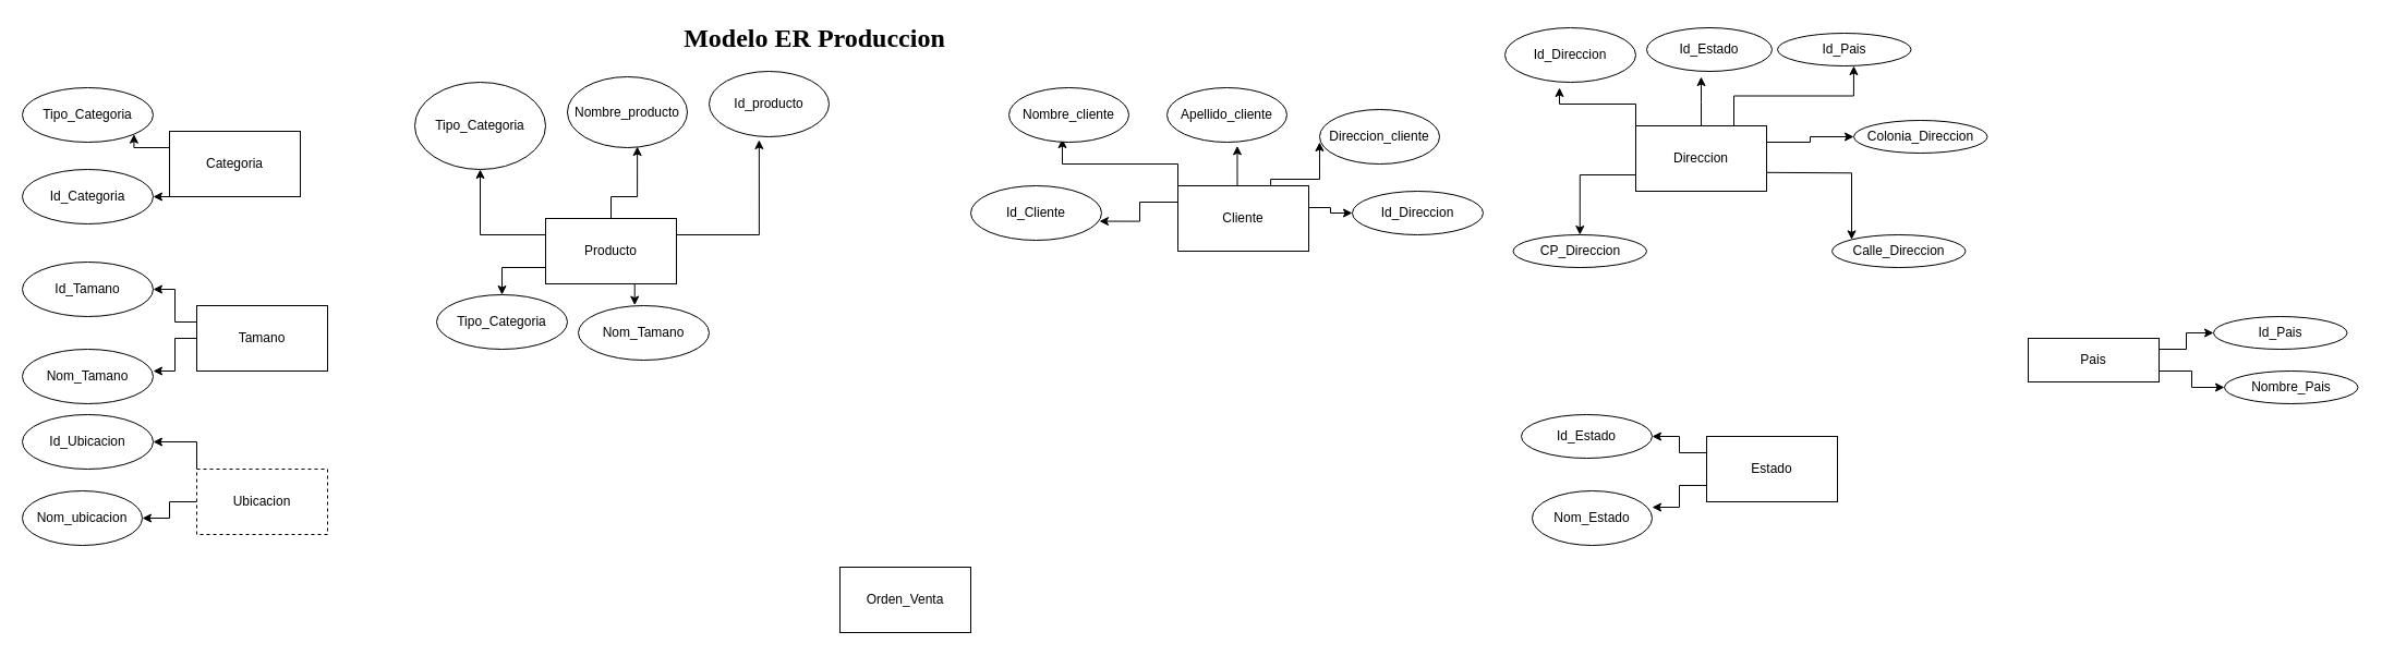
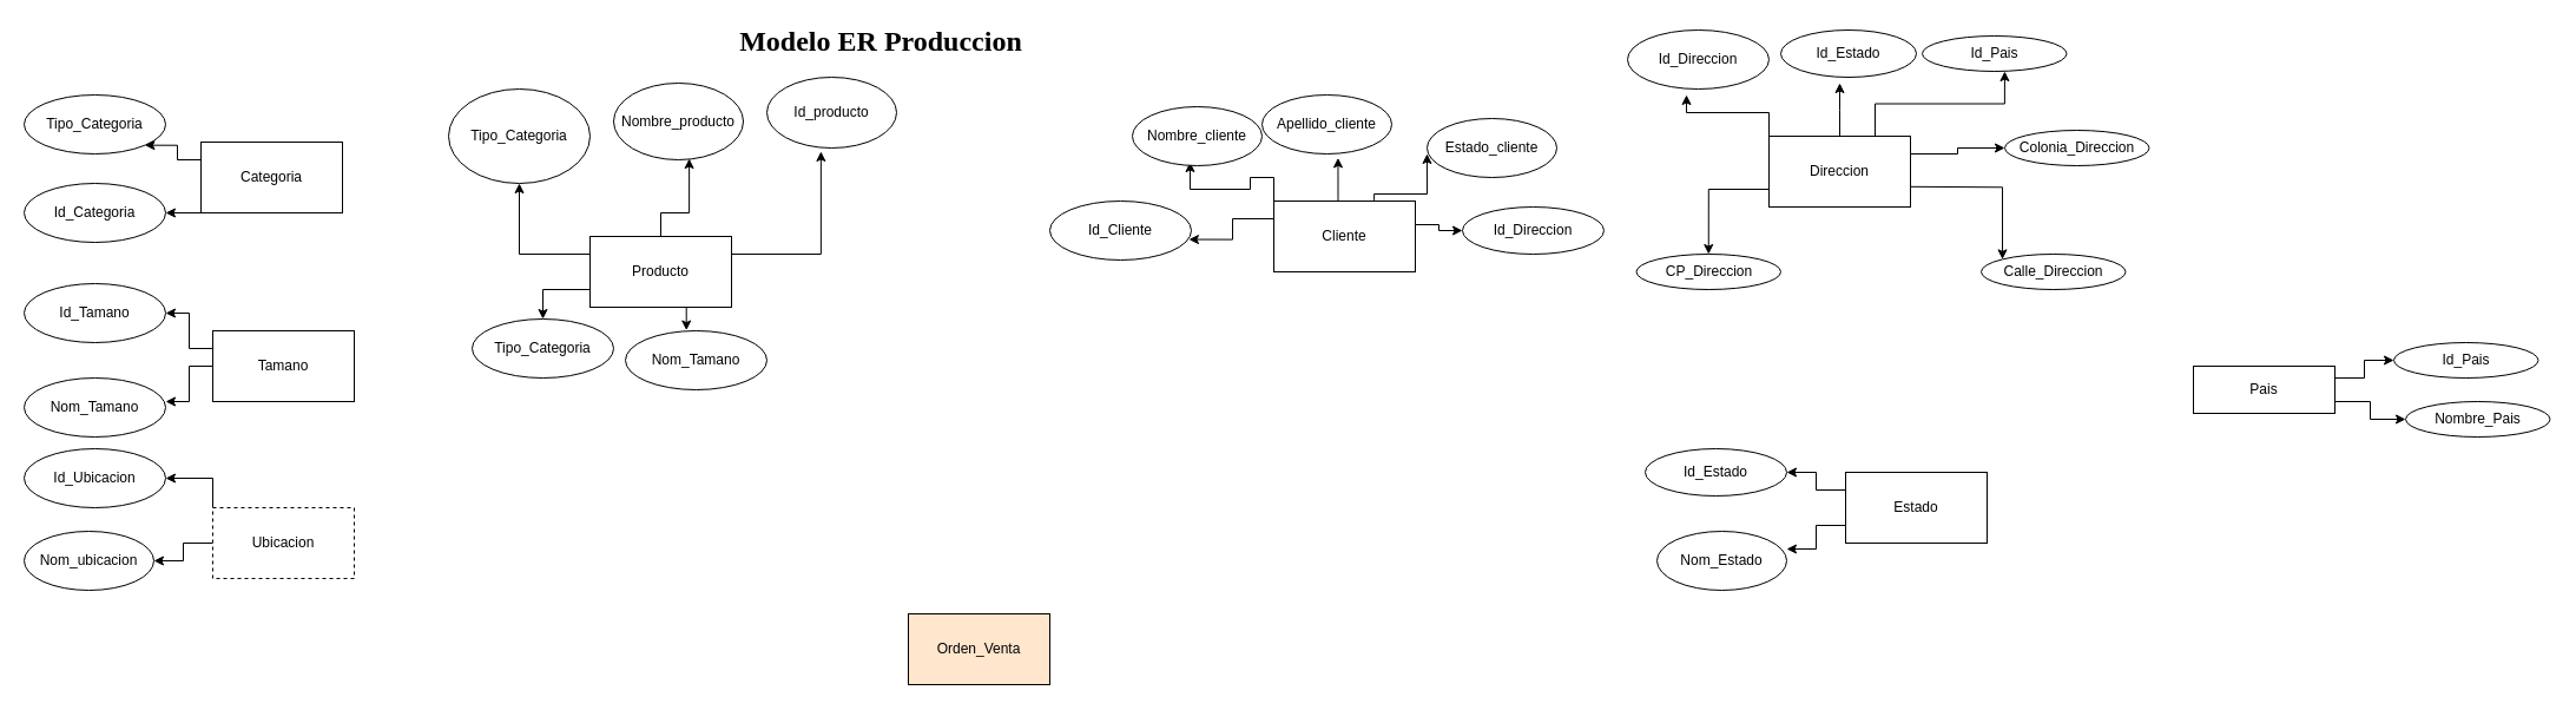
  <mxCell id="0" />
  <mxCell id="1" parent="0" />
  <mxCell id="2" style="edgeStyle=orthogonalEdgeStyle;rounded=0;orthogonalLoop=1;jettySize=auto;html=1;exitX=0;exitY=0;exitDx=0;exitDy=0;entryX=0.445;entryY=0.94;entryDx=0;entryDy=0;entryPerimeter=0;" parent="1" source="4" target="5" edge="1"><mxGeometry relative="1" as="geometry"><mxPoint x="1030" y="150" as="targetPoint" /></mxGeometry></mxCell>
  <mxCell id="3" style="edgeStyle=orthogonalEdgeStyle;rounded=0;orthogonalLoop=1;jettySize=auto;html=1;exitX=1;exitY=0;exitDx=0;exitDy=0;entryX=0;entryY=0.5;entryDx=0;entryDy=0;" edge="1" parent="1" source="4" target="48"><mxGeometry relative="1" as="geometry"><Array as="points"><mxPoint x="1220" y="190" /><mxPoint x="1220" y="195" /></Array></mxGeometry></mxCell>
  <mxCell id="4" value="Cliente" style="rounded=0;whiteSpace=wrap;html=1;" parent="1" vertex="1"><mxGeometry x="1080" y="170" width="120" height="60" as="geometry" /></mxCell>
- <mxCell id="5" value="Nombre_cliente" style="ellipse;whiteSpace=wrap;html=1;" parent="1" vertex="1"><mxGeometry x="925" y="80" width="110" height="50" as="geometry" /></mxCell>
+ <mxCell id="5" value="Nombre_cliente" style="ellipse;whiteSpace=wrap;html=1;" parent="1" vertex="1"><mxGeometry x="960" y="90" width="110" height="50" as="geometry" /></mxCell>
  <mxCell id="6" style="edgeStyle=orthogonalEdgeStyle;rounded=0;orthogonalLoop=1;jettySize=auto;html=1;exitX=0;exitY=0.25;exitDx=0;exitDy=0;entryX=0.5;entryY=1;entryDx=0;entryDy=0;" parent="1" source="8" target="18" edge="1"><mxGeometry relative="1" as="geometry" /></mxCell>
  <mxCell id="7" style="edgeStyle=orthogonalEdgeStyle;rounded=0;orthogonalLoop=1;jettySize=auto;html=1;exitX=0;exitY=0.75;exitDx=0;exitDy=0;entryX=0.5;entryY=0;entryDx=0;entryDy=0;" parent="1" source="8" target="32" edge="1"><mxGeometry relative="1" as="geometry" /></mxCell>
  <mxCell id="8" value="Producto" style="rounded=0;whiteSpace=wrap;html=1;" parent="1" vertex="1"><mxGeometry x="500" y="200" width="120" height="60" as="geometry" /></mxCell>
  <mxCell id="9" value="Apellido_cliente" style="ellipse;whiteSpace=wrap;html=1;" parent="1" vertex="1"><mxGeometry x="1070" y="80" width="110" height="50" as="geometry" /></mxCell>
- <mxCell id="10" value="Direccion_cliente" style="ellipse;whiteSpace=wrap;html=1;" parent="1" vertex="1"><mxGeometry x="1210" y="100" width="110" height="50" as="geometry" /></mxCell>
+ <mxCell id="10" value="Estado_cliente" style="ellipse;whiteSpace=wrap;html=1;" parent="1" vertex="1"><mxGeometry x="1210" y="100" width="110" height="50" as="geometry" /></mxCell>
  <mxCell id="11" style="edgeStyle=orthogonalEdgeStyle;rounded=0;orthogonalLoop=1;jettySize=auto;html=1;exitX=0.709;exitY=-0.01;exitDx=0;exitDy=0;entryX=0.045;entryY=0.72;entryDx=0;entryDy=0;entryPerimeter=0;exitPerimeter=0;" parent="1" source="4" edge="1"><mxGeometry relative="1" as="geometry"><mxPoint x="1165" y="184" as="sourcePoint" /><mxPoint x="1209.95" y="130" as="targetPoint" /><Array as="points"><mxPoint x="1165" y="164" /><mxPoint x="1210" y="164" /></Array></mxGeometry></mxCell>
  <mxCell id="12" style="edgeStyle=orthogonalEdgeStyle;rounded=0;orthogonalLoop=1;jettySize=auto;html=1;exitX=0.5;exitY=0;exitDx=0;exitDy=0;entryX=0.586;entryY=1.067;entryDx=0;entryDy=0;entryPerimeter=0;" parent="1" source="4" target="9" edge="1"><mxGeometry relative="1" as="geometry" /></mxCell>
  <mxCell id="13" value="Id_Cliente" style="ellipse;whiteSpace=wrap;html=1;" parent="1" vertex="1"><mxGeometry x="890" y="170" width="120" height="50" as="geometry" /></mxCell>
  <mxCell id="14" style="edgeStyle=orthogonalEdgeStyle;rounded=0;orthogonalLoop=1;jettySize=auto;html=1;exitX=0;exitY=0.25;exitDx=0;exitDy=0;entryX=0.983;entryY=0.651;entryDx=0;entryDy=0;entryPerimeter=0;" parent="1" source="4" target="13" edge="1"><mxGeometry relative="1" as="geometry" /></mxCell>
  <mxCell id="15" value="&lt;h1&gt;&lt;font face=&quot;Comic Sans MS&quot; style=&quot;font-size: 24px;&quot;&gt;Modelo ER Produccion&amp;nbsp;&lt;/font&gt;&lt;/h1&gt;" style="text;strokeColor=none;align=center;fillColor=none;html=1;verticalAlign=middle;whiteSpace=wrap;rounded=0;" parent="1" vertex="1"><mxGeometry x="600" y="20" width="300" height="30" as="geometry" /></mxCell>
  <mxCell id="16" value="Id_producto" style="ellipse;whiteSpace=wrap;html=1;" parent="1" vertex="1"><mxGeometry x="650" y="65" width="110" height="60" as="geometry" /></mxCell>
  <mxCell id="17" value="Nombre_producto" style="ellipse;whiteSpace=wrap;html=1;" parent="1" vertex="1"><mxGeometry x="520" y="70" width="110" height="65" as="geometry" /></mxCell>
  <mxCell id="18" value="Tipo_Categoria" style="ellipse;whiteSpace=wrap;html=1;" parent="1" vertex="1"><mxGeometry x="380" y="75" width="120" height="80" as="geometry" /></mxCell>
  <mxCell id="19" style="edgeStyle=orthogonalEdgeStyle;rounded=0;orthogonalLoop=1;jettySize=auto;html=1;exitX=1;exitY=0.25;exitDx=0;exitDy=0;entryX=0.417;entryY=1.05;entryDx=0;entryDy=0;entryPerimeter=0;" parent="1" source="8" target="16" edge="1"><mxGeometry relative="1" as="geometry" /></mxCell>
  <mxCell id="20" style="edgeStyle=orthogonalEdgeStyle;rounded=0;orthogonalLoop=1;jettySize=auto;html=1;exitX=0.5;exitY=0;exitDx=0;exitDy=0;entryX=0.583;entryY=0.985;entryDx=0;entryDy=0;entryPerimeter=0;" parent="1" source="8" target="17" edge="1"><mxGeometry relative="1" as="geometry"><Array as="points"><mxPoint x="584" y="180" /></Array></mxGeometry></mxCell>
  <mxCell id="21" style="edgeStyle=orthogonalEdgeStyle;rounded=0;orthogonalLoop=1;jettySize=auto;html=1;exitX=0;exitY=0.75;exitDx=0;exitDy=0;entryX=1;entryY=0.5;entryDx=0;entryDy=0;" parent="1" source="23" target="24" edge="1"><mxGeometry relative="1" as="geometry"><Array as="points"><mxPoint x="170" y="180" /></Array></mxGeometry></mxCell>
  <mxCell id="22" style="edgeStyle=orthogonalEdgeStyle;rounded=0;orthogonalLoop=1;jettySize=auto;html=1;exitX=0;exitY=0.25;exitDx=0;exitDy=0;entryX=1;entryY=1;entryDx=0;entryDy=0;" parent="1" source="23" target="25" edge="1"><mxGeometry relative="1" as="geometry" /></mxCell>
- <mxCell id="23" value="Categoria" style="rounded=0;whiteSpace=wrap;html=1;" parent="1" vertex="1"><mxGeometry x="155" y="120" width="120" height="60" as="geometry" /></mxCell>
+ <mxCell id="23" value="Categoria" style="rounded=0;whiteSpace=wrap;html=1;" parent="1" vertex="1"><mxGeometry x="170" y="120" width="120" height="60" as="geometry" /></mxCell>
  <mxCell id="24" value="Id_Categoria" style="ellipse;whiteSpace=wrap;html=1;" parent="1" vertex="1"><mxGeometry x="20" y="155" width="120" height="50" as="geometry" /></mxCell>
  <mxCell id="25" value="Tipo_&lt;span style=&quot;background-color: initial;&quot;&gt;Categoria&lt;/span&gt;" style="ellipse;whiteSpace=wrap;html=1;" parent="1" vertex="1"><mxGeometry x="20" y="80" width="120" height="50" as="geometry" /></mxCell>
  <mxCell id="26" value="Id_Tamano" style="ellipse;whiteSpace=wrap;html=1;" parent="1" vertex="1"><mxGeometry x="20" y="240" width="120" height="50" as="geometry" /></mxCell>
  <mxCell id="27" style="edgeStyle=orthogonalEdgeStyle;rounded=0;orthogonalLoop=1;jettySize=auto;html=1;exitX=0;exitY=0.25;exitDx=0;exitDy=0;" parent="1" source="28" target="26" edge="1"><mxGeometry relative="1" as="geometry" /></mxCell>
  <mxCell id="28" value="Tamano" style="rounded=0;whiteSpace=wrap;html=1;" parent="1" vertex="1"><mxGeometry x="180" y="280" width="120" height="60" as="geometry" /></mxCell>
  <mxCell id="29" value="Nom_Tamano" style="ellipse;whiteSpace=wrap;html=1;" parent="1" vertex="1"><mxGeometry x="20" y="320" width="120" height="50" as="geometry" /></mxCell>
  <mxCell id="30" style="edgeStyle=orthogonalEdgeStyle;rounded=0;orthogonalLoop=1;jettySize=auto;html=1;exitX=0;exitY=0.5;exitDx=0;exitDy=0;entryX=1;entryY=0.4;entryDx=0;entryDy=0;entryPerimeter=0;" parent="1" source="28" target="29" edge="1"><mxGeometry relative="1" as="geometry" /></mxCell>
  <mxCell id="31" value="Nom_Tamano" style="ellipse;whiteSpace=wrap;html=1;" parent="1" vertex="1"><mxGeometry x="530" y="280" width="120" height="50" as="geometry" /></mxCell>
  <mxCell id="32" value="Tipo_&lt;span style=&quot;background-color: initial;&quot;&gt;Categoria&lt;/span&gt;" style="ellipse;whiteSpace=wrap;html=1;" parent="1" vertex="1"><mxGeometry x="400" y="270" width="120" height="50" as="geometry" /></mxCell>
  <mxCell id="33" style="edgeStyle=orthogonalEdgeStyle;rounded=0;orthogonalLoop=1;jettySize=auto;html=1;exitX=0.75;exitY=1;exitDx=0;exitDy=0;entryX=0.431;entryY=-0.009;entryDx=0;entryDy=0;entryPerimeter=0;" parent="1" source="8" target="31" edge="1"><mxGeometry relative="1" as="geometry" /></mxCell>
  <mxCell id="34" style="edgeStyle=orthogonalEdgeStyle;rounded=0;orthogonalLoop=1;jettySize=auto;html=1;exitX=0;exitY=0;exitDx=0;exitDy=0;" edge="1" parent="1" source="36" target="37"><mxGeometry relative="1" as="geometry" /></mxCell>
  <mxCell id="35" style="edgeStyle=orthogonalEdgeStyle;rounded=0;orthogonalLoop=1;jettySize=auto;html=1;exitX=0;exitY=0.5;exitDx=0;exitDy=0;" edge="1" parent="1" source="36" target="38"><mxGeometry relative="1" as="geometry" /></mxCell>
  <mxCell id="36" value="Ubicacion" style="rounded=0;whiteSpace=wrap;html=1;dashed=1;" vertex="1" parent="1"><mxGeometry x="180" y="430" width="120" height="60" as="geometry" /></mxCell>
  <mxCell id="37" value="Id_Ubicacion" style="ellipse;whiteSpace=wrap;html=1;" vertex="1" parent="1"><mxGeometry x="20" y="380" width="120" height="50" as="geometry" /></mxCell>
  <mxCell id="38" value="Nom_ubicacion" style="ellipse;whiteSpace=wrap;html=1;" vertex="1" parent="1"><mxGeometry x="20" y="450" width="110" height="50" as="geometry" /></mxCell>
- <mxCell id="39" value="Orden_Venta" style="rounded=0;whiteSpace=wrap;html=1;" vertex="1" parent="1"><mxGeometry x="770" y="520" width="120" height="60" as="geometry" /></mxCell>
+ <mxCell id="39" value="Orden_Venta" style="rounded=0;whiteSpace=wrap;html=1;fillColor=#ffe6cc;" vertex="1" parent="1"><mxGeometry x="770" y="520" width="120" height="60" as="geometry" /></mxCell>
  <mxCell id="40" style="edgeStyle=orthogonalEdgeStyle;rounded=0;orthogonalLoop=1;jettySize=auto;html=1;exitX=0;exitY=0.25;exitDx=0;exitDy=0;entryX=1;entryY=0.5;entryDx=0;entryDy=0;" edge="1" parent="1" source="41" target="42"><mxGeometry relative="1" as="geometry" /></mxCell>
  <mxCell id="41" value="Estado" style="rounded=0;whiteSpace=wrap;html=1;" vertex="1" parent="1"><mxGeometry x="1565" y="400" width="120" height="60" as="geometry" /></mxCell>
  <mxCell id="42" value="Id_Estado" style="ellipse;whiteSpace=wrap;html=1;" vertex="1" parent="1"><mxGeometry x="1395" y="380" width="120" height="40" as="geometry" /></mxCell>
  <mxCell id="43" value="Nom_Estado" style="ellipse;whiteSpace=wrap;html=1;" vertex="1" parent="1"><mxGeometry x="1405" y="450" width="110" height="50" as="geometry" /></mxCell>
  <mxCell id="44" style="edgeStyle=orthogonalEdgeStyle;rounded=0;orthogonalLoop=1;jettySize=auto;html=1;exitX=0;exitY=0.75;exitDx=0;exitDy=0;entryX=1;entryY=0.3;entryDx=0;entryDy=0;entryPerimeter=0;" edge="1" parent="1" source="41" target="43"><mxGeometry relative="1" as="geometry" /></mxCell>
  <mxCell id="45" style="edgeStyle=orthogonalEdgeStyle;rounded=0;orthogonalLoop=1;jettySize=auto;html=1;exitX=1;exitY=0.25;exitDx=0;exitDy=0;entryX=0;entryY=0.5;entryDx=0;entryDy=0;" edge="1" parent="1" source="47" target="62"><mxGeometry relative="1" as="geometry" /></mxCell>
  <mxCell id="46" style="edgeStyle=orthogonalEdgeStyle;rounded=0;orthogonalLoop=1;jettySize=auto;html=1;exitX=1;exitY=0.75;exitDx=0;exitDy=0;entryX=0;entryY=0.5;entryDx=0;entryDy=0;" edge="1" parent="1" source="47" target="63"><mxGeometry relative="1" as="geometry" /></mxCell>
  <mxCell id="47" value="Pais" style="rounded=0;whiteSpace=wrap;html=1;" vertex="1" parent="1"><mxGeometry x="1860" y="310" width="120" height="40" as="geometry" /></mxCell>
  <mxCell id="48" value="Id_Direccion" style="ellipse;whiteSpace=wrap;html=1;" vertex="1" parent="1"><mxGeometry x="1240" y="175" width="120" height="40" as="geometry" /></mxCell>
  <mxCell id="49" value="Id_&lt;span style=&quot;background-color: initial;&quot;&gt;Pais&lt;/span&gt;" style="ellipse;whiteSpace=wrap;html=1;" vertex="1" parent="1"><mxGeometry x="1630" y="30" width="122.5" height="30" as="geometry" /></mxCell>
  <mxCell id="50" value="Id_Estado" style="ellipse;whiteSpace=wrap;html=1;" vertex="1" parent="1"><mxGeometry x="1510" y="25" width="115" height="40" as="geometry" /></mxCell>
  <mxCell id="51" style="edgeStyle=orthogonalEdgeStyle;rounded=0;orthogonalLoop=1;jettySize=auto;html=1;exitX=0.5;exitY=0;exitDx=0;exitDy=0;" edge="1" parent="1" source="55"><mxGeometry relative="1" as="geometry"><mxPoint x="1560" y="70" as="targetPoint" /></mxGeometry></mxCell>
  <mxCell id="52" style="edgeStyle=orthogonalEdgeStyle;rounded=0;orthogonalLoop=1;jettySize=auto;html=1;exitX=0;exitY=0.75;exitDx=0;exitDy=0;entryX=0.5;entryY=0;entryDx=0;entryDy=0;" edge="1" parent="1" source="55" target="61"><mxGeometry relative="1" as="geometry" /></mxCell>
  <mxCell id="53" style="edgeStyle=orthogonalEdgeStyle;rounded=0;orthogonalLoop=1;jettySize=auto;html=1;exitX=1;exitY=0.25;exitDx=0;exitDy=0;entryX=0;entryY=0.5;entryDx=0;entryDy=0;" edge="1" parent="1" source="55" target="57"><mxGeometry relative="1" as="geometry" /></mxCell>
  <mxCell id="54" style="edgeStyle=orthogonalEdgeStyle;rounded=0;orthogonalLoop=1;jettySize=auto;html=1;exitX=1;exitY=0.5;exitDx=0;exitDy=0;entryX=0;entryY=0;entryDx=0;entryDy=0;" edge="1" parent="1" target="56"><mxGeometry relative="1" as="geometry"><mxPoint x="1620" y="157.81" as="sourcePoint" /><mxPoint x="1698.028" y="232.182" as="targetPoint" /></mxGeometry></mxCell>
  <mxCell id="55" value="Direccion" style="rounded=0;whiteSpace=wrap;html=1;" vertex="1" parent="1"><mxGeometry x="1500" y="115" width="120" height="60" as="geometry" /></mxCell>
  <mxCell id="56" value="Calle_Direccion" style="ellipse;whiteSpace=wrap;html=1;" vertex="1" parent="1"><mxGeometry x="1680" y="215" width="122.5" height="30" as="geometry" /></mxCell>
  <mxCell id="57" value="Colonia_Direccion" style="ellipse;whiteSpace=wrap;html=1;" vertex="1" parent="1"><mxGeometry x="1700" y="110" width="122.5" height="30" as="geometry" /></mxCell>
  <mxCell id="58" value="Id_Direccion" style="ellipse;whiteSpace=wrap;html=1;" vertex="1" parent="1"><mxGeometry x="1380" y="25" width="120" height="50" as="geometry" /></mxCell>
  <mxCell id="59" style="edgeStyle=orthogonalEdgeStyle;rounded=0;orthogonalLoop=1;jettySize=auto;html=1;exitX=0;exitY=0;exitDx=0;exitDy=0;entryX=0.417;entryY=1.1;entryDx=0;entryDy=0;entryPerimeter=0;" edge="1" parent="1" source="55" target="58"><mxGeometry relative="1" as="geometry" /></mxCell>
  <mxCell id="60" style="edgeStyle=orthogonalEdgeStyle;rounded=0;orthogonalLoop=1;jettySize=auto;html=1;exitX=0.75;exitY=0;exitDx=0;exitDy=0;entryX=0.571;entryY=1;entryDx=0;entryDy=0;entryPerimeter=0;" edge="1" parent="1" source="55" target="49"><mxGeometry relative="1" as="geometry" /></mxCell>
  <mxCell id="61" value="CP_Direccion" style="ellipse;whiteSpace=wrap;html=1;" vertex="1" parent="1"><mxGeometry x="1387.5" y="215" width="122.5" height="30" as="geometry" /></mxCell>
  <mxCell id="62" value="Id_&lt;span style=&quot;background-color: initial;&quot;&gt;Pais&lt;/span&gt;" style="ellipse;whiteSpace=wrap;html=1;" vertex="1" parent="1"><mxGeometry x="2030" y="290" width="122.5" height="30" as="geometry" /></mxCell>
  <mxCell id="63" value="Nombre&lt;span style=&quot;background-color: initial;&quot;&gt;_&lt;/span&gt;&lt;span style=&quot;background-color: initial;&quot;&gt;Pais&lt;/span&gt;" style="ellipse;whiteSpace=wrap;html=1;" vertex="1" parent="1"><mxGeometry x="2040" y="340" width="122.5" height="30" as="geometry" /></mxCell>
